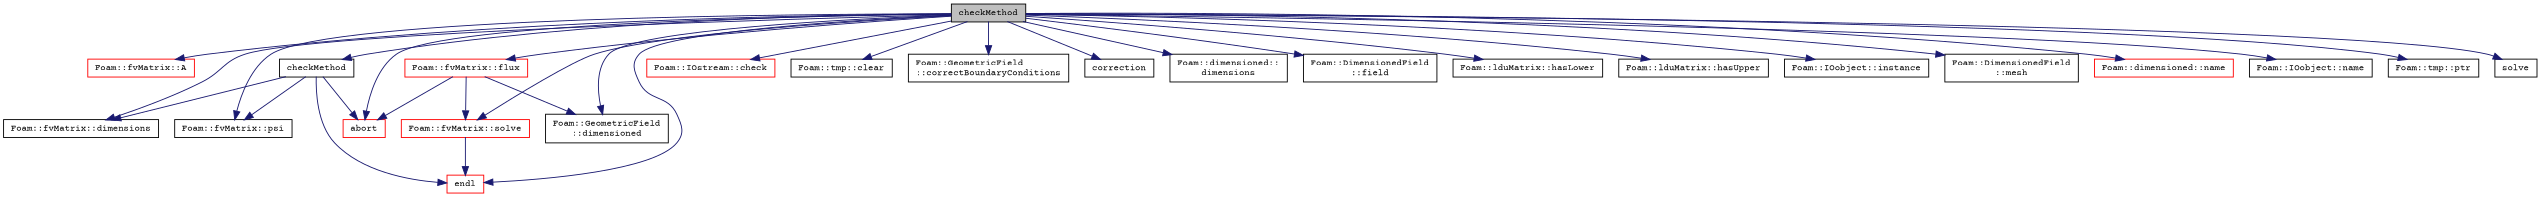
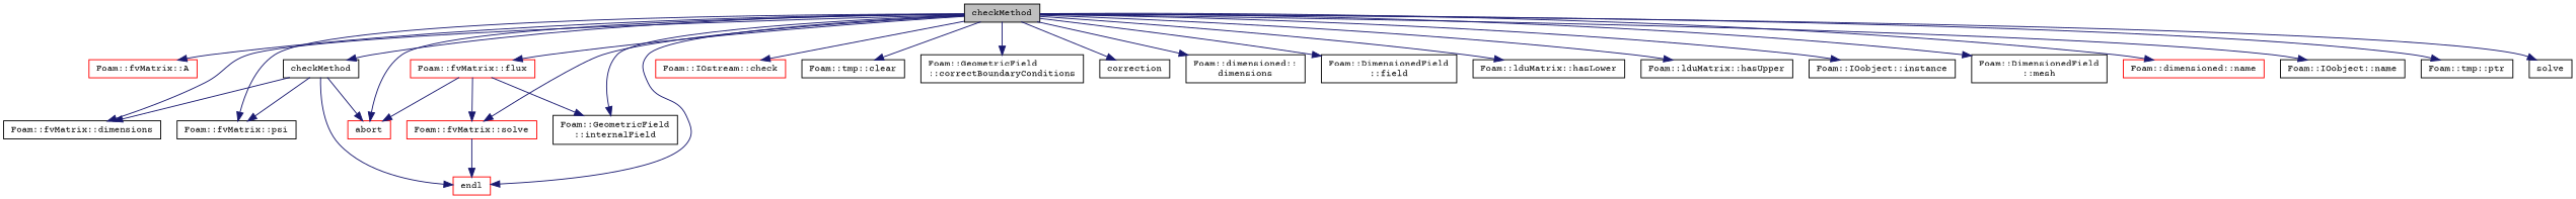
  digraph {
    fontname="Courier Prime"
    rankdir=TB
    node [color=black fontname="Courier Prime" fontsize=10 shape=record]
    edge [color=midnightblue fontname="Courier Prime" fontsize=10 labelfontname=FreeSans labelfontsize=10 style=solid]
    n1 [fillcolor=grey75 fontcolor=black height=0.2 label=checkMethod style=filled width=0.4]
    n2 [color=red height=0.2 label="Foam::fvMatrix::A" width=0.4]
    n3 [color=red height=0.2 label=abort width=0.4]
    n4 [color=red height=0.2 label="Foam::IOstream::check" width=0.4]
    n5 [height=0.2 label=checkMethod width=0.4]
    n6 [height=0.2 label="Foam::fvMatrix::dimensions" width=0.4]
    n7 [color=red height=0.2 label=endl width=0.4]
    n8 [height=0.2 label="Foam::fvMatrix::psi" width=0.4]
    n9 [height=0.2 label="Foam::tmp::clear" width=0.4]
    n10 [height=0.2 label="Foam::GeometricField\l::correctBoundaryConditions" width=0.4]
    n11 [height=0.2 label=correction width=0.4]
    n12 [height=0.2 label="Foam::dimensioned::\ldimensions" width=0.4]
    n13 [height=0.2 label="Foam::DimensionedField\l::field" width=0.4]
    n14 [color=red height=0.2 label="Foam::fvMatrix::flux" width=0.4]
-   n15 [height=0.2 label="Foam::GeometricField\l::dimensioned" width=0.4]
+   n15 [height=0.2 label="Foam::GeometricField\l::internalField" width=0.4]
    n16 [height=0.2 label="Foam::lduMatrix::hasLower" width=0.4]
    n17 [height=0.2 label="Foam::lduMatrix::hasUpper" width=0.4]
    n18 [height=0.2 label="Foam::IOobject::instance" width=0.4]
    n19 [height=0.2 label="Foam::DimensionedField\l::mesh" width=0.4]
    n20 [color=red height=0.2 label="Foam::dimensioned::name" width=0.4]
    n21 [height=0.2 label="Foam::IOobject::name" width=0.4]
    n22 [height=0.2 label="Foam::tmp::ptr" width=0.4]
    n23 [color=red height=0.2 label="Foam::fvMatrix::solve" width=0.4]
    n24 [height=0.2 label=solve width=0.4]
    n1 -> n2
    n1 -> n3
    n1 -> n4
    n1 -> n5
    n1 -> n6
    n1 -> n7
    n1 -> n8
    n1 -> n9
    n1 -> n10
    n1 -> n11
    n1 -> n12
    n1 -> n13
    n1 -> n14
    n1 -> n15
    n1 -> n16
    n1 -> n17
    n1 -> n18
    n1 -> n19
    n1 -> n20
    n1 -> n21
    n1 -> n22
    n1 -> n23
    n1 -> n24
    n5 -> n3
    n5 -> n6
    n5 -> n7
    n5 -> n8
    n14 -> n3
    n14 -> n15
    n14 -> n23
    n23 -> n7
  }
